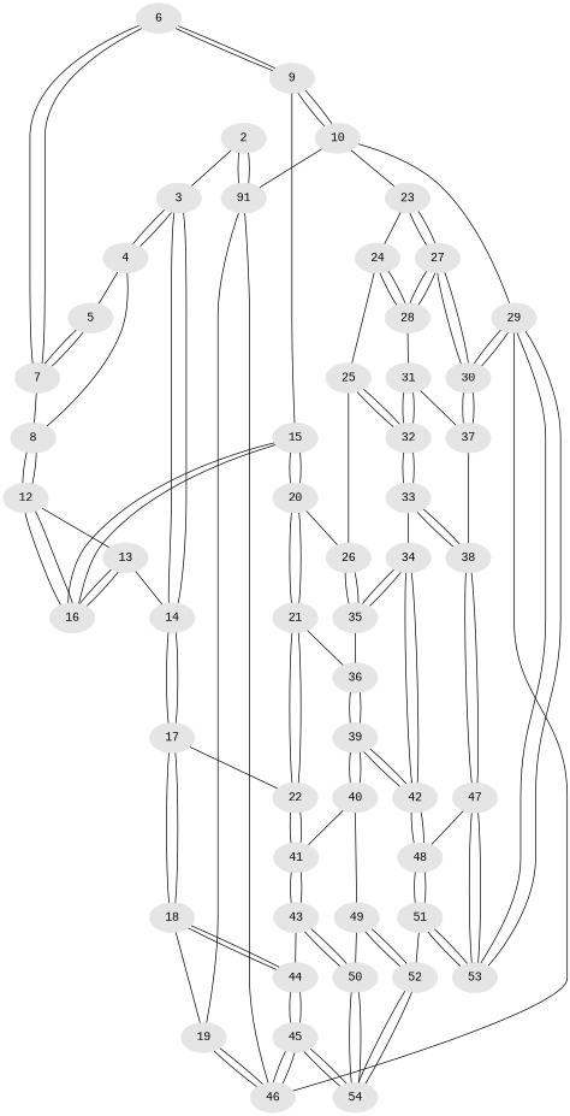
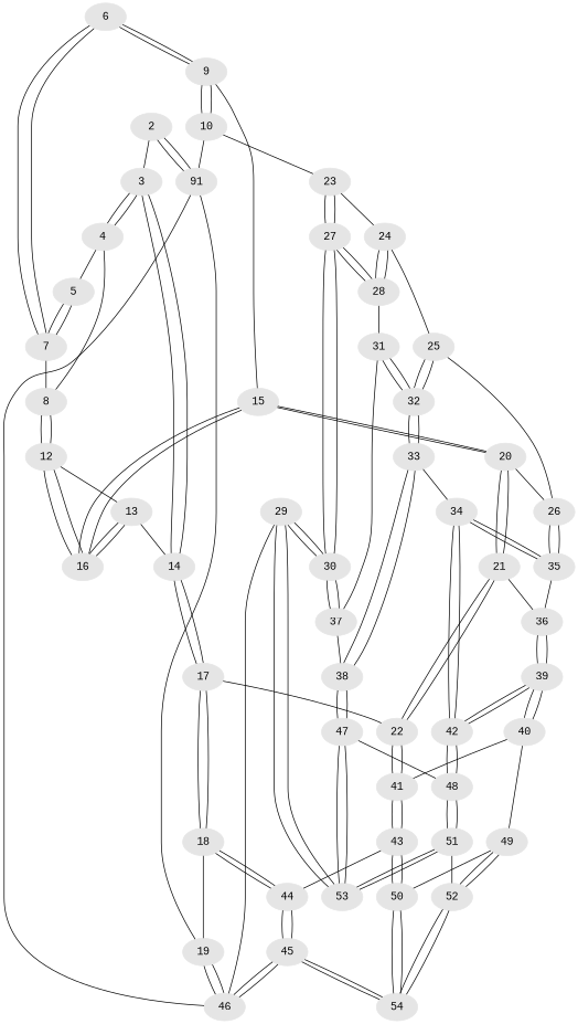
  graph {
    fontname="Liberation Mono"
    node [color=gray90 fontname="Liberation Mono" style=filled]
    edge [fontname="Liberation Mono"]
    2
    3
    n3 [label=91]
    6
    7
    9
    4
    14
    19
    46
    5
    8
    17
    12
    10
    15
    13
    16
    23
    29
    20
    24
    27
    30
    53
    18
    22
    21
    26
    44
    41
    45
    36
    35
    39
    43
    25
    28
    32
    31
    33
    37
    38
    34
    42
    47
    48
    40
    49
    50
    52
    51
    54
    2 -- 3
    2 -- n3
    2 -- n3
    3 -- 4
    3 -- 4
    3 -- 14
    3 -- 14
    n3 -- 19
    n3 -- 46
    6 -- 7
    6 -- 7
    6 -- 9
    6 -- 9
    7 -- 8
    9 -- 10
    9 -- 10
    9 -- 15
    4 -- 5
    4 -- 8
    14 -- 17
    14 -- 17
    19 -- 46
    19 -- 46
    5 -- 7
    5 -- 7
    8 -- 12
    8 -- 12
    17 -- 18
    17 -- 18
    17 -- 22
    12 -- 13
    12 -- 16
    12 -- 16
    10 -- n3
    10 -- 23
-   10 -- 29
    15 -- 16
    15 -- 16
    15 -- 20
    15 -- 20
    13 -- 14
    13 -- 16
    13 -- 16
    23 -- 24
    23 -- 27
    23 -- 27
    29 -- 46
    29 -- 30
    29 -- 30
    29 -- 53
    29 -- 53
    20 -- 21
    20 -- 21
    20 -- 26
    24 -- 25
    24 -- 28
    24 -- 28
    27 -- 30
    27 -- 30
    27 -- 28
    27 -- 28
    30 -- 37
    30 -- 37
    18 -- 19
    18 -- 44
    18 -- 44
    22 -- 41
    22 -- 41
    21 -- 22
    21 -- 22
    21 -- 36
    26 -- 35
    26 -- 35
    44 -- 45
    44 -- 45
    41 -- 43
    41 -- 43
    45 -- 46
    45 -- 46
    45 -- 54
    45 -- 54
    36 -- 39
    36 -- 39
    35 -- 36
    39 -- 42
    39 -- 42
    39 -- 40
    39 -- 40
    43 -- 44
    43 -- 50
    43 -- 50
    25 -- 26
    25 -- 32
    25 -- 32
    28 -- 31
    32 -- 33
    32 -- 33
    31 -- 32
    31 -- 32
    31 -- 37
    33 -- 38
    33 -- 38
    33 -- 34
    37 -- 38
    38 -- 47
    38 -- 47
    34 -- 35
    34 -- 35
    34 -- 42
    34 -- 42
    42 -- 48
    42 -- 48
    47 -- 53
    47 -- 53
    47 -- 48
    48 -- 51
    48 -- 51
    40 -- 41
    40 -- 49
    49 -- 50
    49 -- 52
    49 -- 52
    50 -- 54
    50 -- 54
    52 -- 54
    52 -- 54
    51 -- 53
    51 -- 53
    51 -- 52
  }
